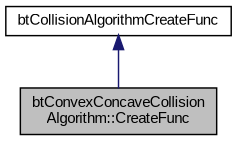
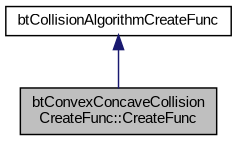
  digraph {
    fontname="Liberation Sans"
    node [color=black fontname="Liberation Sans" fontsize=10 shape=record style=filled]
-   n1 [fillcolor=grey75 fontcolor=black height=0.2 label="btConvexConcaveCollision\lAlgorithm::CreateFunc" width=0.4]
+   n1 [fillcolor=grey75 fontcolor=black height=0.2 label="btConvexConcaveCollision\lCreateFunc::CreateFunc" width=0.4]
    n2 [fillcolor=white height=0.2 label=btCollisionAlgorithmCreateFunc width=0.4]
    n2 -> n1 [color=midnightblue dir=back fontname="Liberation Sans" fontsize=10 labelfontname=Helvetica labelfontsize=10 style=solid]
  }
